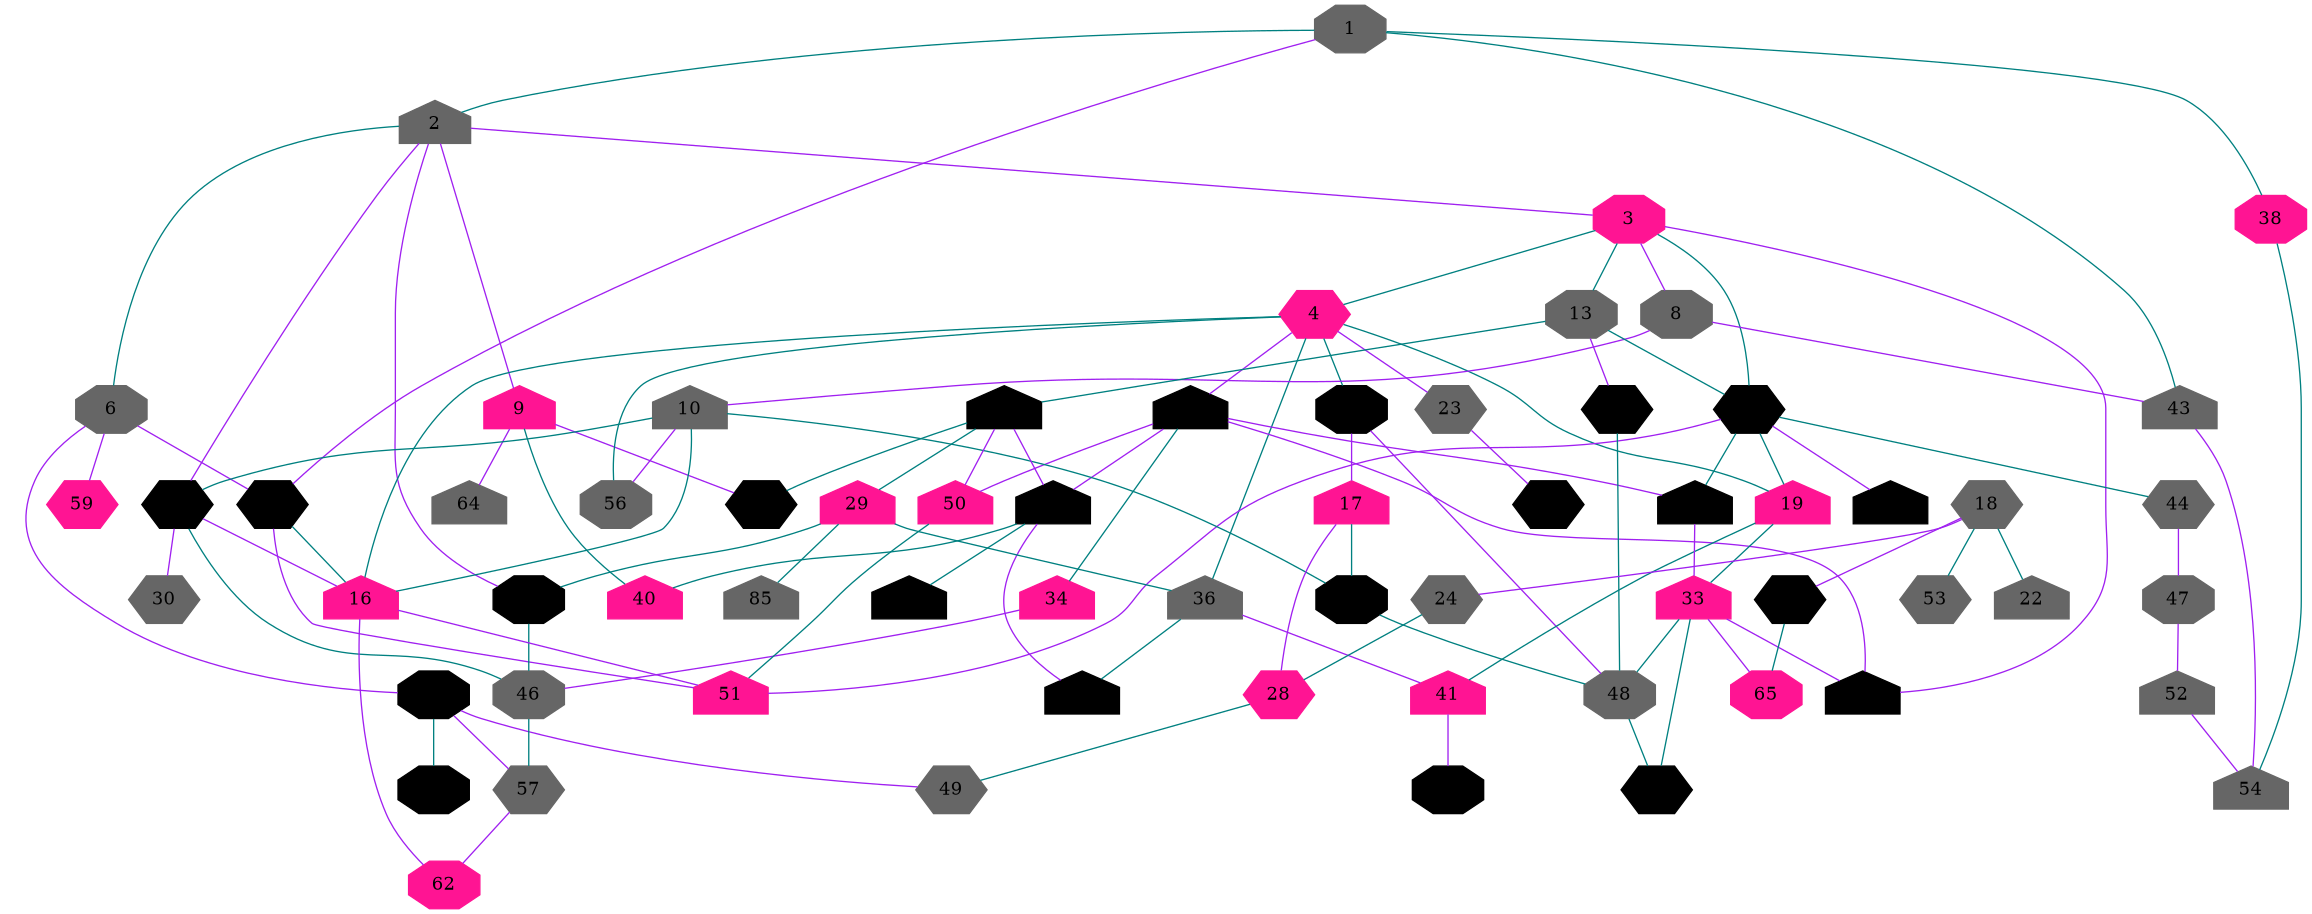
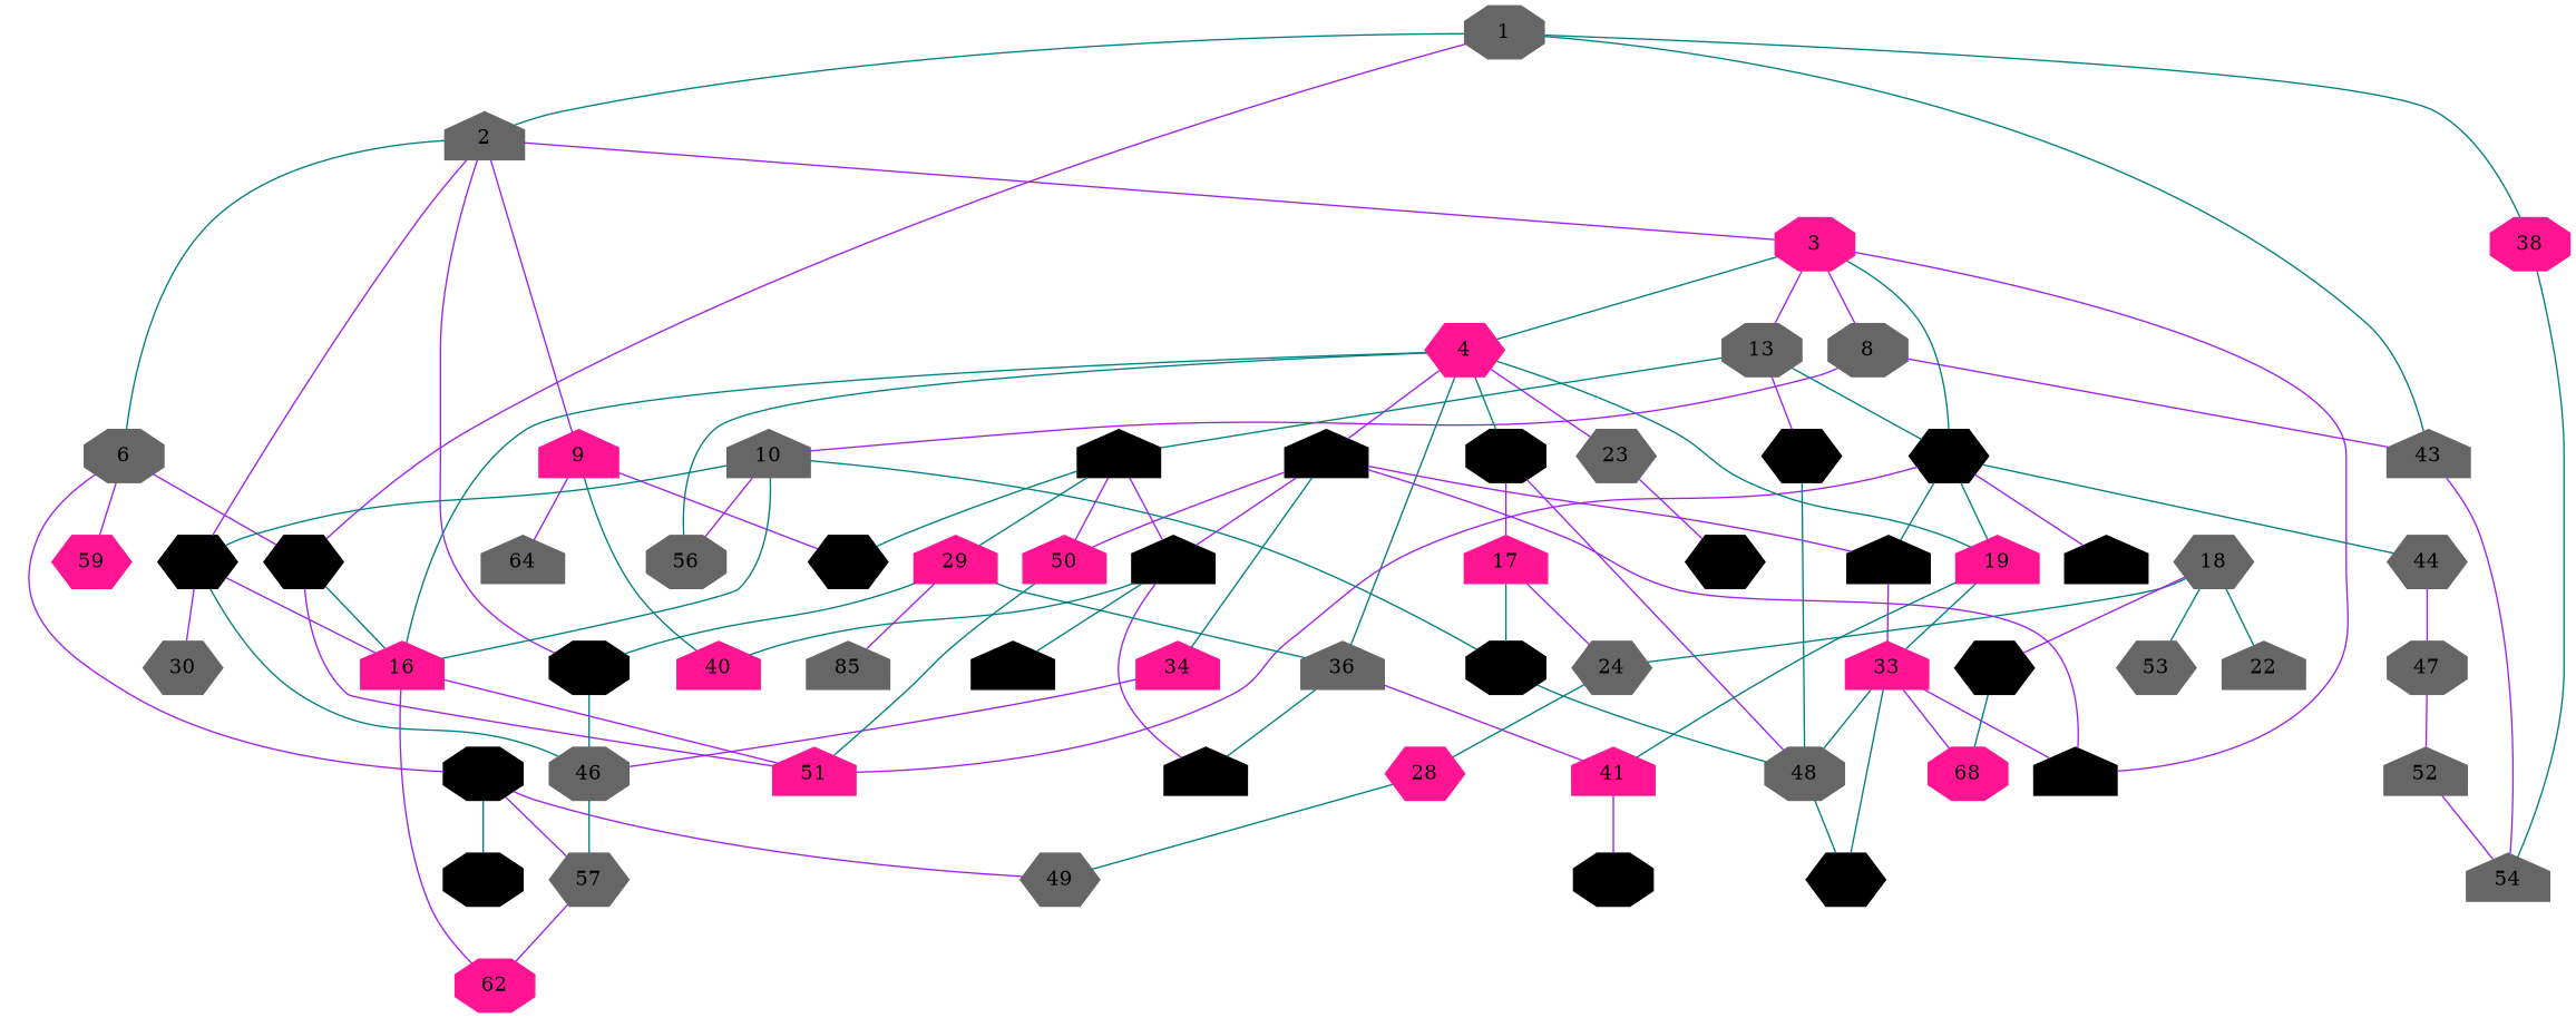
  graph {
    node [color=gray40 shape=house style=filled]
    edge [color=purple weight=1.0]
    1 [shape=octagon]
    2
    7 [color=black shape=hexagon]
    38 [color=deeppink shape=octagon]
    43
    3 [color=deeppink shape=octagon]
    6 [shape=octagon]
    9 [color=deeppink]
    11 [color=black shape=hexagon]
    32 [color=black shape=octagon]
    16 [color=deeppink]
    51 [color=deeppink]
    54
    4 [color=deeppink shape=hexagon]
    8 [shape=octagon]
    13 [shape=octagon]
    14 [color=black shape=hexagon]
    39 [color=black]
    12 [color=black shape=octagon]
    59 [color=deeppink shape=hexagon]
    40 [color=deeppink]
    42 [color=black shape=hexagon]
    64
    30 [shape=hexagon]
    46 [shape=octagon]
    5 [color=black shape=octagon]
    15 [color=black]
    19 [color=deeppink]
    23 [shape=hexagon]
    36
    56 [shape=octagon]
    10
    20 [color=black]
    37 [color=black shape=hexagon]
    21 [color=black]
    44 [shape=hexagon]
    45 [color=black]
    17 [color=deeppink]
    48 [shape=octagon]
    27 [color=black]
    34 [color=deeppink]
    50 [color=deeppink]
    62 [color=deeppink shape=octagon]
    33 [color=deeppink]
    41 [color=deeppink]
    31 [color=black shape=hexagon]
    60 [color=black]
    25 [color=black shape=octagon]
    28 [color=deeppink shape=hexagon]
    55 [color=black shape=hexagon]
    26 [color=black shape=octagon]
    49 [shape=hexagon]
    57 [shape=hexagon]
    29 [color=deeppink]
    47 [shape=octagon]
    61 [color=black]
    18 [shape=hexagon]
    22
    24 [shape=hexagon]
    53 [shape=hexagon]
    63 [color=black shape=hexagon]
-   65 [color=deeppink shape=octagon]
+   65 [color=deeppink shape=octagon label=68]
    58 [color=black shape=octagon]
    n64 [label=85]
    52
    1 -- 2 [color=teal]
    1 -- 7
    1 -- 38 [color=teal]
    1 -- 43 [color=teal]
    2 -- 3
    2 -- 6 [color=teal]
    2 -- 9
    2 -- 11
    2 -- 32
    7 -- 16 [color=teal]
    7 -- 51
    38 -- 54 [color=teal]
    43 -- 54
    3 -- 4 [color=teal]
    3 -- 8
-   3 -- 13 [color=teal]
+   3 -- 13
    3 -- 14 [color=teal]
    3 -- 39
    6 -- 7
    6 -- 12
    6 -- 59
    9 -- 40 [color=teal]
    9 -- 42
    9 -- 64
    11 -- 16
    11 -- 30
    11 -- 46 [color=teal]
    32 -- 46 [color=teal]
    16 -- 51
    16 -- 62
    4 -- 16 [color=teal]
    4 -- 5 [color=teal]
    4 -- 15
    4 -- 19 [color=teal]
    4 -- 23
    4 -- 36 [color=teal]
    4 -- 56 [color=teal]
    8 -- 43
    8 -- 10
    13 -- 14 [color=teal]
    13 -- 20 [color=teal]
    13 -- 37
    14 -- 51
    14 -- 19 [color=teal]
    14 -- 21 [color=teal]
    14 -- 44 [color=teal]
    14 -- 45
    12 -- 26 [color=teal]
    12 -- 49
    12 -- 57
    46 -- 57 [color=teal]
    5 -- 17
    5 -- 48
    15 -- 39
    15 -- 21
    15 -- 27
    15 -- 34 [color=teal]
    15 -- 50
    19 -- 33 [color=teal weight=2.0]
    19 -- 41 [color=teal]
    23 -- 31
    36 -- 41
    36 -- 60 [color=teal]
    10 -- 11 [color=teal]
    10 -- 16 [color=teal]
    10 -- 56
    10 -- 25 [color=teal]
    20 -- 42 [color=teal]
    20 -- 27 [weight=2.0]
    20 -- 50
    20 -- 29 [color=teal]
    37 -- 48 [color=teal]
    21 -- 33
    44 -- 47
    17 -- 25 [color=teal]
-   17 -- 28
+   17 -- 24
    48 -- 55 [color=teal]
    27 -- 40 [color=teal]
    27 -- 60
    27 -- 61 [color=teal]
    34 -- 46
    50 -- 51 [color=teal]
    33 -- 39
    33 -- 48 [color=teal]
    33 -- 55 [color=teal]
    33 -- 65
    41 -- 58
    25 -- 48 [color=teal]
    28 -- 49 [color=teal]
    57 -- 62
    29 -- 32 [color=teal]
    29 -- 36 [color=teal]
-   29 -- n64 [color=teal]
+   29 -- n64
    47 -- 52
    18 -- 22 [color=teal]
-   18 -- 24
+   18 -- 24 [color=teal]
    18 -- 53 [color=teal]
    18 -- 63
    24 -- 28 [color=teal]
    63 -- 65 [color=teal]
    52 -- 54
  }
